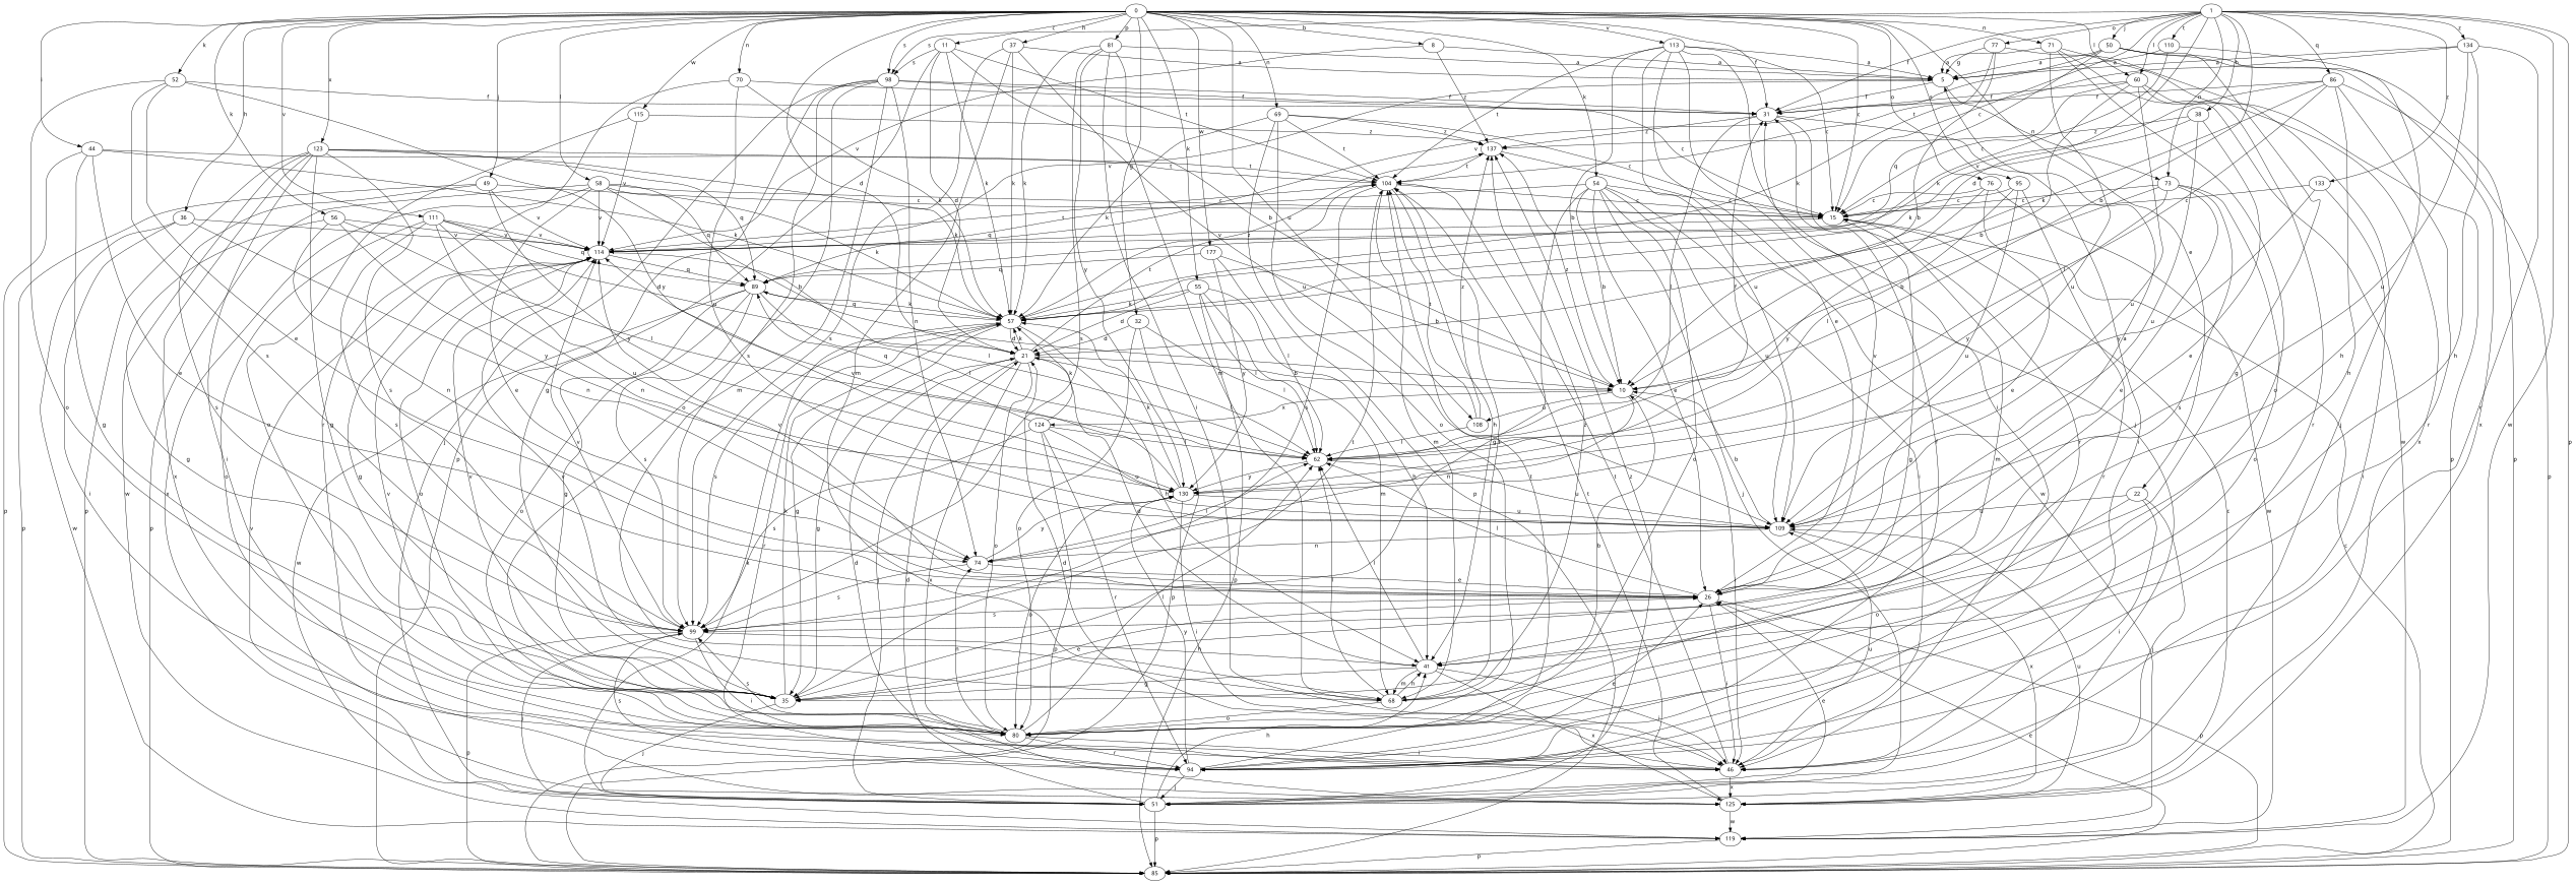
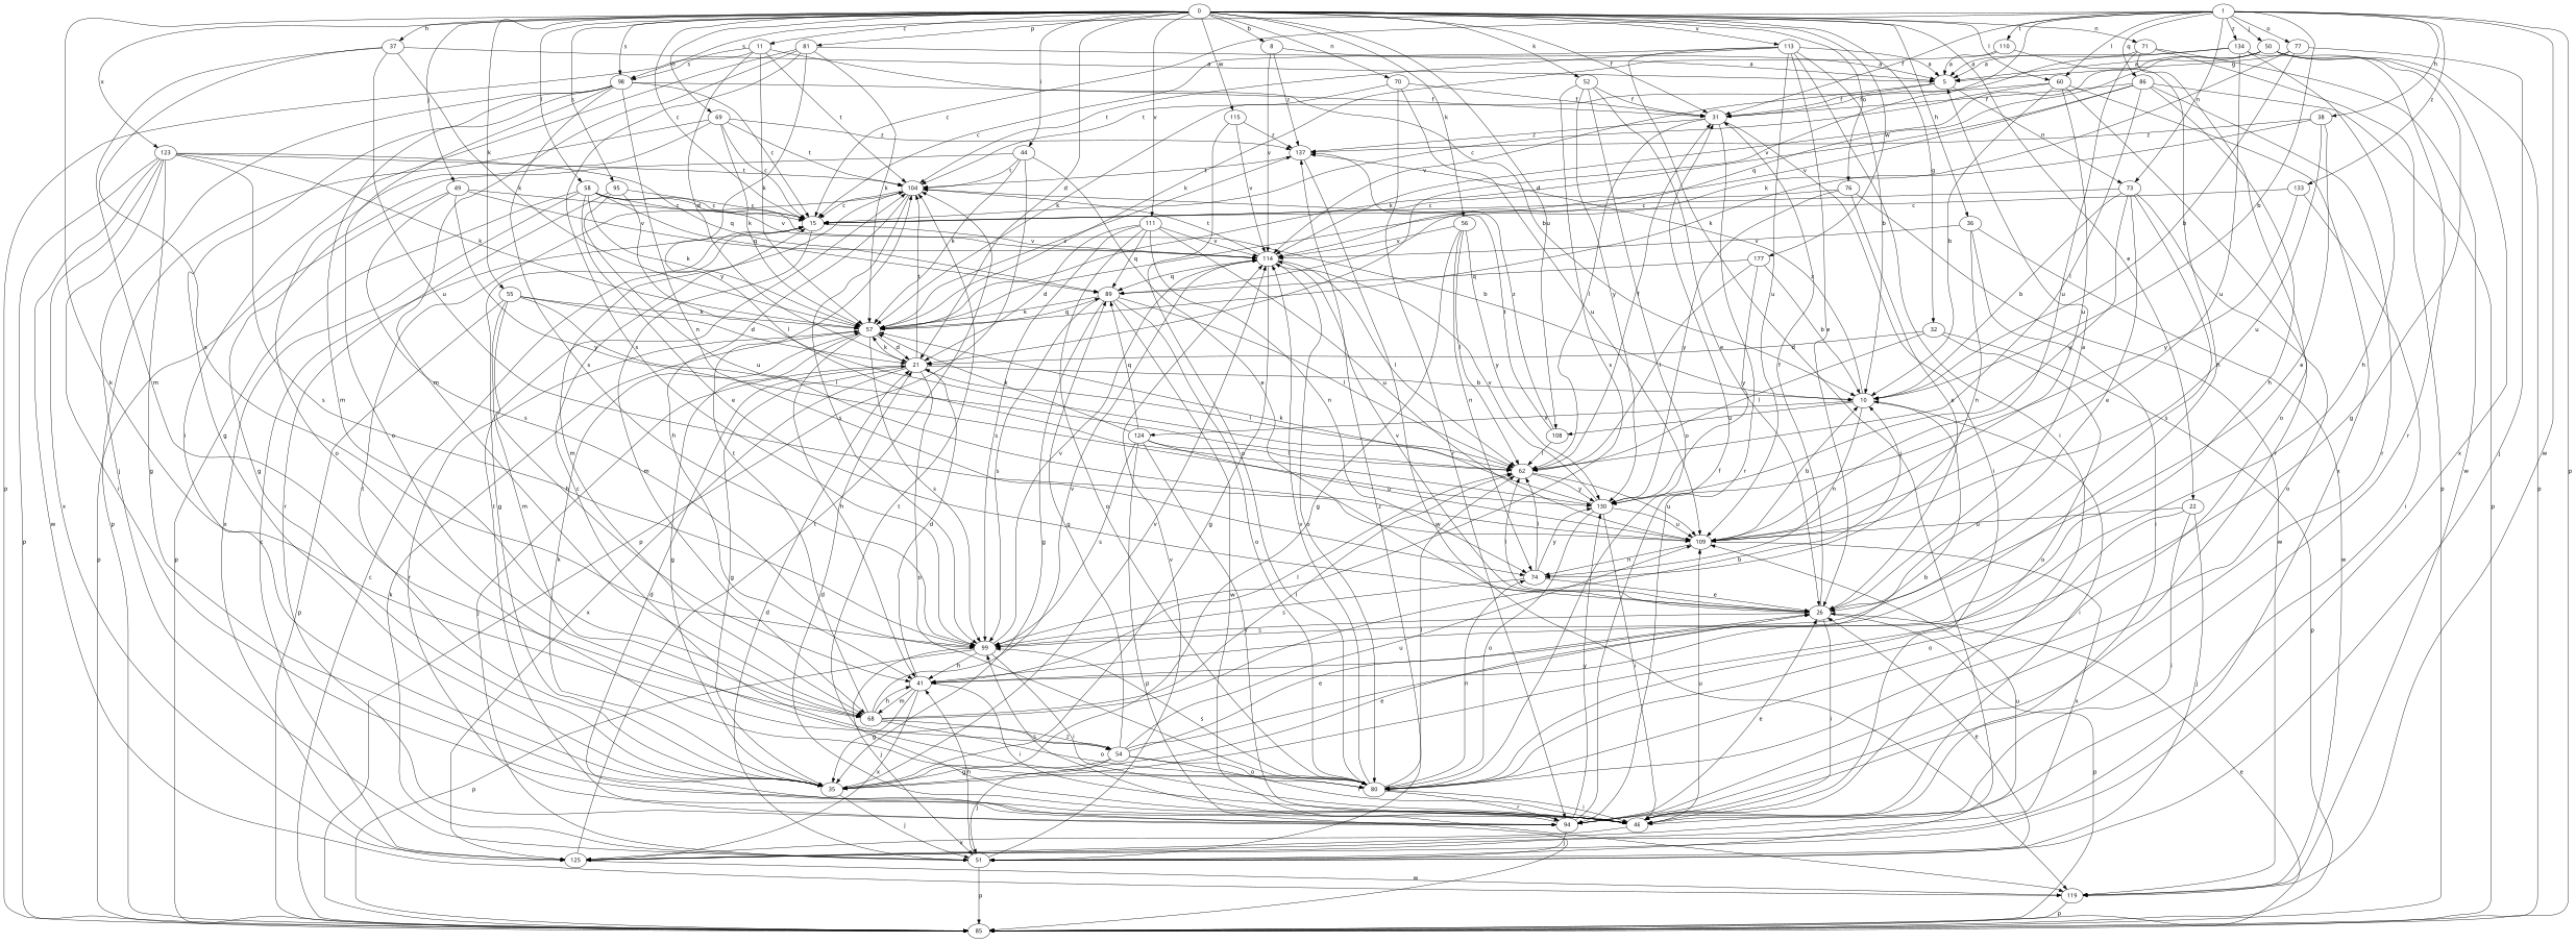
  strict digraph {
    fontname="Noto Sans"
    node [fontname="Noto Sans"]
    edge [fontname="Noto Sans"]
    0
    8
    11
    15
    21
    22
    31
    32
    36
    37
    44
    49
    52
    54
    55
    56
    58
    60
    69
    70
    71
    76
    81
    95
    98
    108
    111
    113
    115
    n30 [label=177]
    123
    5
    114
    137
    10
    85
    57
    104
    35
    68
    51
    62
    80
    125
    46
    109
    94
    119
    74
    99
    26
    130
    89
    41
    1
    38
    50
    73
    77
    86
    n61 [label=110]
    133
    134
    124
    0 -> 8 [label=b]
    0 -> 11 [label=c]
    0 -> 15 [label=c]
    0 -> 21 [label=d]
    0 -> 22 [label=e]
    0 -> 31 [label=f]
    0 -> 32 [label=g]
    0 -> 36 [label=h]
    0 -> 37 [label=h]
    0 -> 44 [label=i]
    0 -> 49 [label=j]
    0 -> 52 [label=k]
    0 -> 54 [label=k]
    0 -> 55 [label=k]
    0 -> 56 [label=k]
    0 -> 58 [label=l]
    0 -> 60 [label=l]
    0 -> 69 [label=n]
    0 -> 70 [label=n]
    0 -> 71 [label=n]
    0 -> 76 [label=o]
    0 -> 81 [label=p]
    0 -> 95 [label=s]
    0 -> 98 [label=s]
    0 -> 108 [label=u]
    0 -> 111 [label=v]
    0 -> 113 [label=v]
    0 -> 115 [label=w]
    0 -> n30 [label=w]
    0 -> 123 [label=x]
    8 -> 5 [label=a]
    8 -> 114 [label=v]
    8 -> 137 [label=z]
    11 -> 21 [label=d]
    11 -> 98 [label=s]
    11 -> 10 [label=b]
    11 -> 85 [label=p]
    11 -> 57 [label=k]
    11 -> 104 [label=t]
    15 -> 114 [label=v]
    15 -> 35 [label=g]
    15 -> 68 [label=m]
    21 -> 10 [label=b]
    21 -> 57 [label=k]
    21 -> 104 [label=t]
    21 -> 35 [label=g]
    21 -> 51 [label=j]
    21 -> 62 [label=l]
    21 -> 80 [label=o]
    21 -> 125 [label=x]
    22 -> 51 [label=j]
    22 -> 80 [label=o]
    22 -> 46 [label=i]
    22 -> 109 [label=u]
    31 -> 137 [label=z]
    31 -> 62 [label=l]
    31 -> 46 [label=i]
    31 -> 94 [label=r]
    32 -> 21 [label=d]
    32 -> 85 [label=p]
    32 -> 62 [label=l]
    32 -> 80 [label=o]
    36 -> 114 [label=v]
    36 -> 46 [label=i]
    36 -> 119 [label=w]
    36 -> 74 [label=n]
    37 -> 5 [label=a]
    37 -> 57 [label=k]
    37 -> 68 [label=m]
    37 -> 109 [label=u]
    37 -> 99 [label=s]
    44 -> 85 [label=p]
    44 -> 57 [label=k]
    44 -> 104 [label=t]
    44 -> 35 [label=g]
    44 -> 26 [label=e]
    49 -> 15 [label=c]
    49 -> 114 [label=v]
    49 -> 85 [label=p]
    49 -> 99 [label=s]
    49 -> 130 [label=y]
    52 -> 31 [label=f]
    52 -> 80 [label=o]
    52 -> 99 [label=s]
    52 -> 26 [label=e]
    52 -> 130 [label=y]
    54 -> 15 [label=c]
    54 -> 10 [label=b]
    54 -> 35 [label=g]
    54 -> 51 [label=j]
    54 -> 80 [label=o]
    54 -> 46 [label=i]
    54 -> 109 [label=u]
    54 -> 26 [label=e]
    54 -> 89 [label=q]
    55 -> 21 [label=d]
    55 -> 85 [label=p]
    55 -> 57 [label=k]
    55 -> 68 [label=m]
    55 -> 62 [label=l]
    55 -> 41 [label=h]
    56 -> 114 [label=v]
    56 -> 35 [label=g]
    56 -> 62 [label=l]
    56 -> 74 [label=n]
    56 -> 130 [label=y]
    58 -> 15 [label=c]
    58 -> 114 [label=v]
    58 -> 10 [label=b]
    58 -> 85 [label=p]
    58 -> 57 [label=k]
    58 -> 125 [label=x]
    58 -> 26 [label=e]
    58 -> 89 [label=q]
    60 -> 15 [label=c]
    60 -> 31 [label=f]
    60 -> 10 [label=b]
    60 -> 125 [label=x]
    60 -> 109 [label=u]
    60 -> 94 [label=r]
    69 -> 15 [label=c]
    69 -> 137 [label=z]
    69 -> 85 [label=p]
    69 -> 57 [label=k]
    69 -> 104 [label=t]
    69 -> 80 [label=o]
    70 -> 31 [label=f]
    70 -> 57 [label=k]
    70 -> 109 [label=u]
    70 -> 94 [label=r]
    71 -> 5 [label=a]
    71 -> 85 [label=p]
    71 -> 80 [label=o]
    71 -> 109 [label=u]
    71 -> 119 [label=w]
    76 -> 15 [label=c]
    76 -> 119 [label=w]
    76 -> 26 [label=e]
    76 -> 130 [label=y]
    81 -> 5 [label=a]
    81 -> 57 [label=k]
    81 -> 68 [label=m]
    81 -> 46 [label=i]
    81 -> 99 [label=s]
    81 -> 130 [label=y]
    95 -> 15 [label=c]
    95 -> 62 [label=l]
    95 -> 109 [label=u]
    95 -> 94 [label=r]
    98 -> 15 [label=c]
    98 -> 31 [label=f]
    98 -> 35 [label=g]
    98 -> 68 [label=m]
    98 -> 51 [label=j]
    98 -> 80 [label=o]
    98 -> 74 [label=n]
    98 -> 99 [label=s]
    108 -> 137 [label=z]
    108 -> 104 [label=t]
    108 -> 62 [label=l]
    111 -> 21 [label=d]
    111 -> 114 [label=v]
    111 -> 80 [label=o]
    111 -> 109 [label=u]
    111 -> 74 [label=n]
    111 -> 99 [label=s]
    111 -> 89 [label=q]
    113 -> 15 [label=c]
    113 -> 5 [label=a]
    113 -> 10 [label=b]
    113 -> 104 [label=t]
    113 -> 51 [label=j]
    113 -> 46 [label=i]
    113 -> 109 [label=u]
    113 -> 26 [label=e]
    115 -> 114 [label=v]
    115 -> 137 [label=z]
    115 -> 80 [label=o]
    n30 -> 10 [label=b]
    n30 -> 62 [label=l]
    n30 -> 130 [label=y]
    n30 -> 89 [label=q]
    123 -> 85 [label=p]
    123 -> 57 [label=k]
    123 -> 104 [label=t]
    123 -> 35 [label=g]
    123 -> 125 [label=x]
    123 -> 46 [label=i]
    123 -> 119 [label=w]
    123 -> 99 [label=s]
    123 -> 89 [label=q]
    5 -> 31 [label=f]
    5 -> 114 [label=v]
    5 -> 73 [label=n]
    114 -> 104 [label=t]
    114 -> 35 [label=g]
    114 -> 62 [label=l]
    114 -> 80 [label=o]
    114 -> 89 [label=q]
    137 -> 104 [label=t]
    137 -> 119 [label=w]
    10 -> 108 [label=u]
    10 -> 137 [label=z]
    10 -> 46 [label=i]
    10 -> 74 [label=n]
    10 -> 124 [label=x]
    85 -> 15 [label=c]
    85 -> 26 [label=e]
    57 -> 21 [label=d]
    57 -> 137 [label=z]
    57 -> 35 [label=g]
    57 -> 94 [label=r]
    57 -> 99 [label=s]
    57 -> 89 [label=q]
    57 -> 41 [label=h]
    104 -> 15 [label=c]
    104 -> 68 [label=m]
    104 -> 99 [label=s]
    104 -> 41 [label=h]
    35 -> 114 [label=v]
    35 -> 57 [label=k]
    35 -> 104 [label=t]
    35 -> 51 [label=j]
    35 -> 26 [label=e]
    68 -> 114 [label=v]
-   68 -> 137 [label=z]
+   68 -> 54 [label=z]
    68 -> 10 [label=b]
    68 -> 104 [label=t]
    68 -> 62 [label=l]
    68 -> 80 [label=o]
    68 -> 41 [label=h]
    51 -> 21 [label=d]
    51 -> 114 [label=v]
    51 -> 137 [label=z]
    51 -> 85 [label=p]
    51 -> 57 [label=k]
    51 -> 26 [label=e]
    51 -> 41 [label=h]
    62 -> 31 [label=f]
    62 -> 109 [label=u]
    62 -> 130 [label=y]
    80 -> 114 [label=v]
    80 -> 62 [label=l]
    80 -> 46 [label=i]
    80 -> 94 [label=r]
    80 -> 74 [label=n]
    80 -> 99 [label=s]
    125 -> 15 [label=c]
    125 -> 104 [label=t]
    125 -> 109 [label=u]
    125 -> 119 [label=w]
    46 -> 21 [label=d]
    46 -> 104 [label=t]
    46 -> 125 [label=x]
    46 -> 109 [label=u]
    109 -> 10 [label=b]
    109 -> 125 [label=x]
    109 -> 74 [label=n]
    94 -> 21 [label=d]
    94 -> 31 [label=f]
    94 -> 104 [label=t]
    94 -> 51 [label=j]
    94 -> 99 [label=s]
    94 -> 26 [label=e]
    94 -> 130 [label=y]
    119 -> 85 [label=p]
    74 -> 62 [label=l]
    74 -> 99 [label=s]
    74 -> 26 [label=e]
    74 -> 130 [label=y]
    99 -> 114 [label=v]
    99 -> 85 [label=p]
    99 -> 51 [label=j]
    99 -> 46 [label=i]
    99 -> 41 [label=h]
-   26 -> 31 [label=v]
+   26 -> 31 [label=f]
    26 -> 5 [label=a]
    26 -> 114 [label=v]
    26 -> 85 [label=p]
    26 -> 62 [label=l]
    26 -> 46 [label=i]
    26 -> 99 [label=s]
    130 -> 114 [label=v]
    130 -> 57 [label=k]
    130 -> 80 [label=o]
    130 -> 46 [label=i]
    130 -> 109 [label=u]
    89 -> 57 [label=k]
    89 -> 35 [label=g]
    89 -> 62 [label=l]
    89 -> 80 [label=o]
    89 -> 119 [label=w]
    89 -> 99 [label=s]
    41 -> 21 [label=d]
    41 -> 35 [label=g]
    41 -> 68 [label=m]
    41 -> 62 [label=l]
    41 -> 125 [label=x]
    41 -> 46 [label=i]
    1 -> 15 [label=c]
    1 -> 21 [label=d]
    1 -> 31 [label=f]
    1 -> 60 [label=l]
    1 -> 98 [label=s]
    1 -> 10 [label=b]
    1 -> 85 [label=p]
    1 -> 119 [label=w]
    1 -> 38 [label=h]
    1 -> 50 [label=j]
    1 -> 73 [label=n]
    1 -> 77 [label=o]
    1 -> 86 [label=q]
    1 -> n61 [label=t]
    1 -> 133 [label=z]
    1 -> 134 [label=z]
    38 -> 137 [label=z]
    38 -> 57 [label=k]
    38 -> 109 [label=u]
    38 -> 26 [label=e]
    50 -> 5 [label=a]
    50 -> 114 [label=v]
    50 -> 85 [label=p]
    50 -> 35 [label=g]
    50 -> 125 [label=x]
    50 -> 89 [label=q]
    73 -> 15 [label=c]
    73 -> 10 [label=b]
    73 -> 80 [label=o]
    73 -> 99 [label=s]
    73 -> 26 [label=e]
    73 -> 130 [label=y]
    77 -> 5 [label=g]
    77 -> 10 [label=b]
    77 -> 57 [label=k]
    77 -> 51 [label=j]
    86 -> 31 [label=f]
    86 -> 114 [label=v]
    86 -> 85 [label=p]
    86 -> 57 [label=k]
    86 -> 62 [label=l]
    86 -> 94 [label=r]
    86 -> 41 [label=h]
    n61 -> 5 [label=a]
    n61 -> 57 [label=k]
    n61 -> 41 [label=h]
    133 -> 15 [label=c]
    133 -> 46 [label=i]
    133 -> 130 [label=y]
    134 -> 5 [label=a]
    134 -> 104 [label=t]
    134 -> 109 [label=u]
    134 -> 94 [label=r]
    134 -> 41 [label=h]
    124 -> 85 [label=p]
    124 -> 57 [label=k]
    124 -> 62 [label=l]
    124 -> 109 [label=u]
    124 -> 94 [label=r]
    124 -> 99 [label=s]
    124 -> 89 [label=q]
  }
